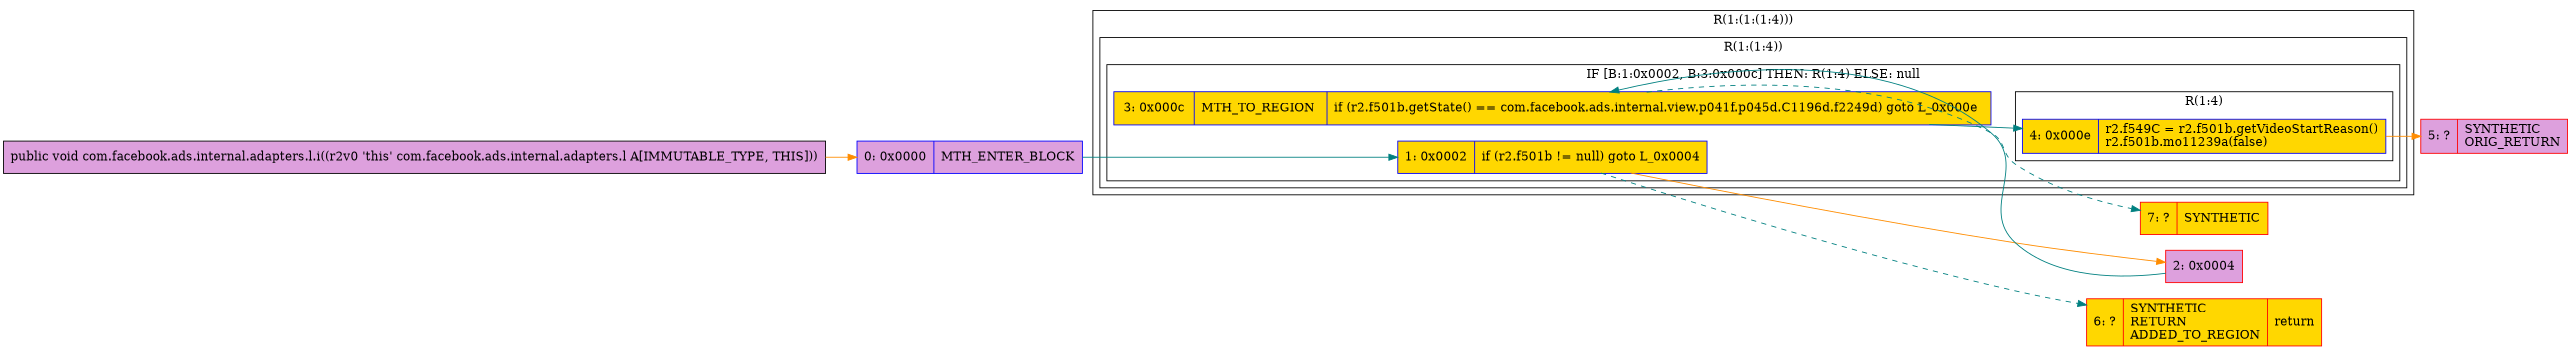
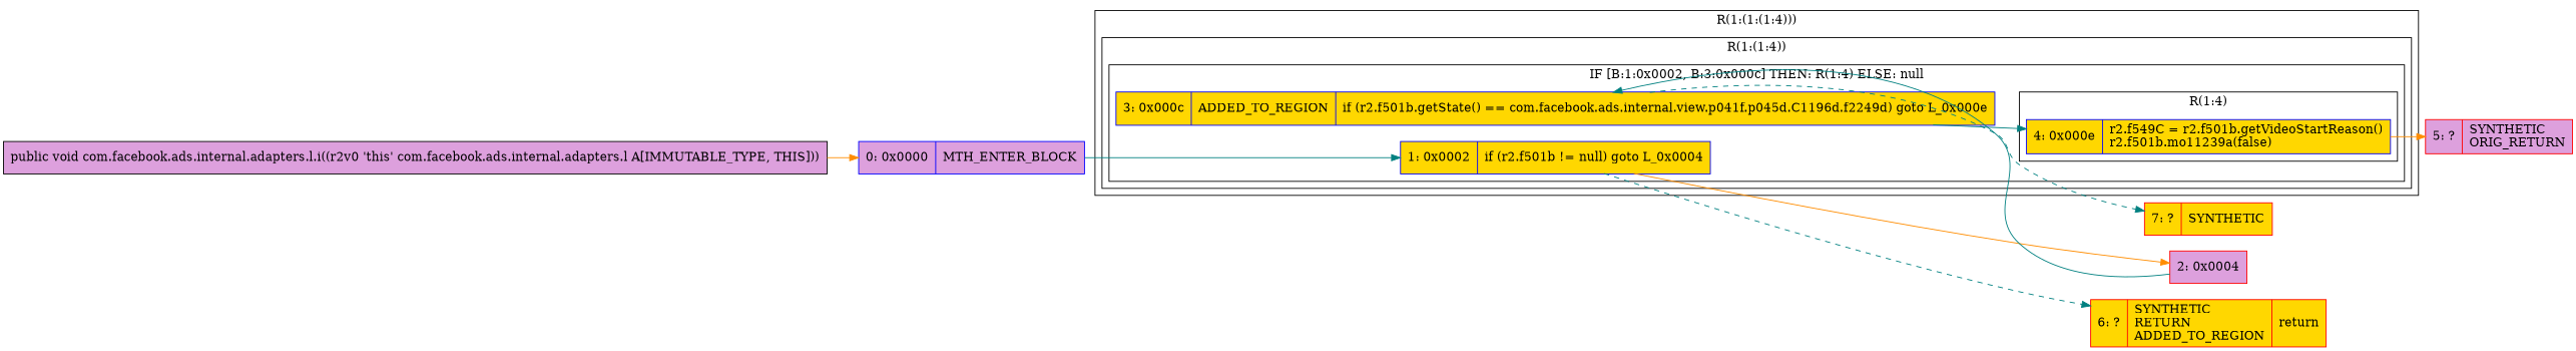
  digraph {
    rankdir=LR
    node [color=blue fillcolor=gold shape=record style=filled]
    edge [color=teal]
    n1 [label="{4\:\ 0x000e|r2.f549C = r2.f501b.getVideoStartReason()\lr2.f501b.mo11239a(false)\l}"]
    n2 [label="{1\:\ 0x0002|if (r2.f501b != null) goto L_0x0004\l}"]
-   n3 [label="{3\:\ 0x000c|MTH_TO_REGION\l|if (r2.f501b.getState() == com.facebook.ads.internal.view.p041f.p045d.C1196d.f2249d) goto L_0x000e\l}"]
+   n3 [label="{3\:\ 0x000c|ADDED_TO_REGION\l|if (r2.f501b.getState() == com.facebook.ads.internal.view.p041f.p045d.C1196d.f2249d) goto L_0x000e\l}"]
    n4 [color=red fillcolor=plum label="{5\:\ ?|SYNTHETIC\lORIG_RETURN\l}"]
    n5 [color=red fillcolor=plum label="{2\:\ 0x0004}"]
    n6 [color=red label="{6\:\ ?|SYNTHETIC\lRETURN\lADDED_TO_REGION\l|return\l}"]
    n7 [color=red label="{7\:\ ?|SYNTHETIC\l}"]
    n8 [fillcolor=plum label="{0\:\ 0x0000|MTH_ENTER_BLOCK\l}"]
    n9 [fillcolor=plum label="{public void com.facebook.ads.internal.adapters.l.i((r2v0 'this' com.facebook.ads.internal.adapters.l A[IMMUTABLE_TYPE, THIS])) }" color=""]
    subgraph cluster_1 {
      label="R(1:(1:(1:4)))"
      subgraph cluster_2 {
        label="R(1:(1:4))"
        subgraph cluster_3 {
          label="IF [B:1:0x0002, B:3:0x000c] THEN: R(1:4) ELSE: null"
          n2
          n3
          subgraph cluster_4 {
            label="R(1:4)"
            n1
          }
        }
      }
    }
    n1 -> n4 [color=darkorange]
    n2 -> n5 [color=darkorange]
    n2 -> n6 [style=dashed]
    n3 -> n1
    n3 -> n7 [style=dashed]
    n5 -> n3
    n8 -> n2
    n9 -> n8 [color=darkorange]
  }
